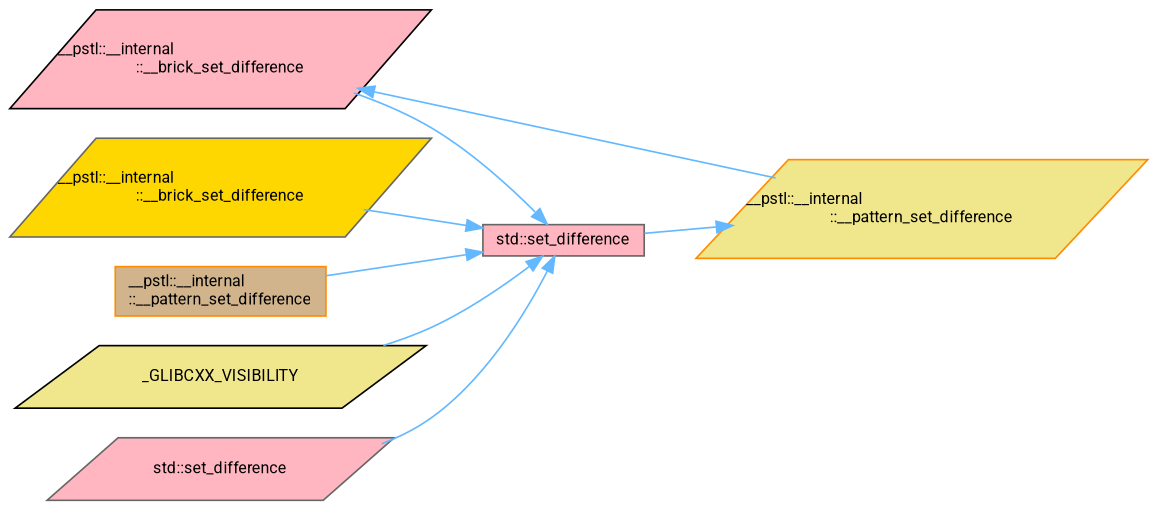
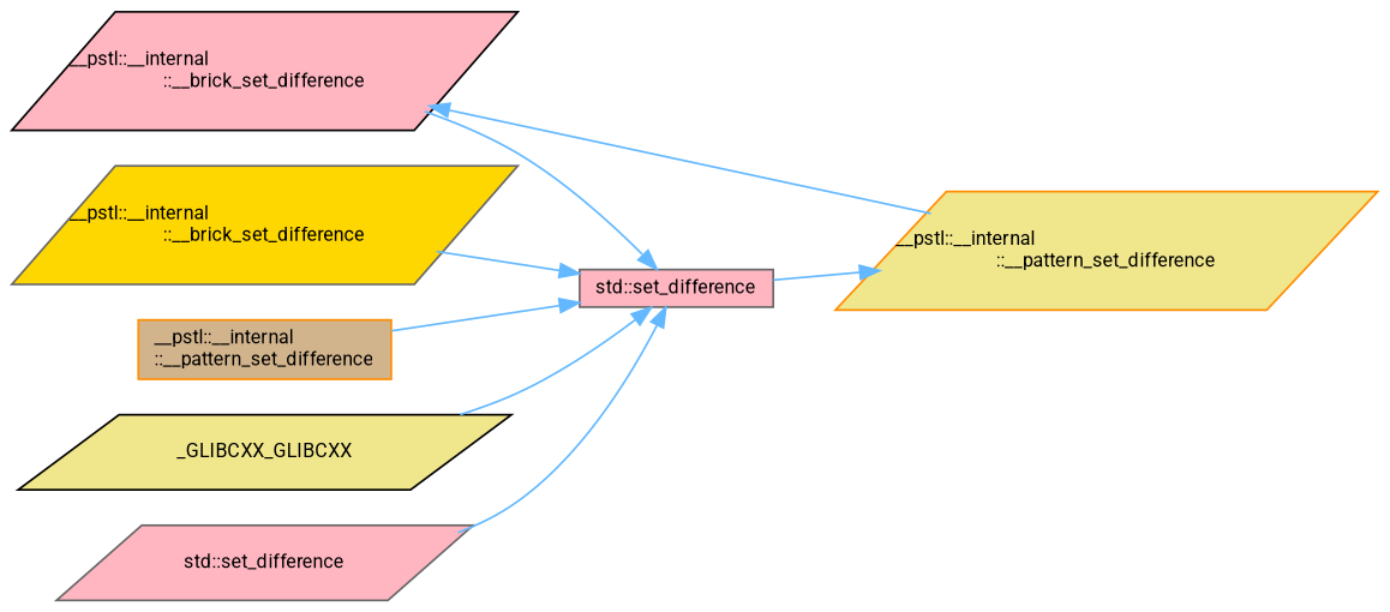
  digraph {
    rankdir=RL
    fontname=Roboto
    node [color=gray40 fillcolor=lightpink fontname=Roboto fontsize=10 shape=parallelogram style=filled]
    edge [color=steelblue1 dir=back fontname=Roboto fontsize=10 labelfontname=Helvetica labelfontsize=10 style=solid]
    n1 [color=darkorange fillcolor=khaki fontcolor=black height=0.2 label="__pstl::__internal\l::__pattern_set_difference" width=0.4]
    n2 [height=0.2 label="std::set_difference" shape=box width=0.4]
    n3 [color=black height=0.2 label="__pstl::__internal\l::__brick_set_difference" width=0.4]
    n4 [fillcolor=gold height=0.2 label="__pstl::__internal\l::__brick_set_difference" width=0.4]
    n5 [color=darkorange fillcolor=tan height=0.2 label="__pstl::__internal\l::__pattern_set_difference" shape=box width=0.4]
-   n6 [color=black fillcolor=khaki height=0.2 label=_GLIBCXX_VISIBILITY width=0.4]
+   n6 [color=black fillcolor=khaki height=0.2 label=_GLIBCXX_GLIBCXX width=0.4]
    n7 [height=0.2 label="std::set_difference" width=0.4]
    n1 -> n2
    n2 -> n3
    n2 -> n4
    n2 -> n5
    n2 -> n6
    n2 -> n7
    n3 -> n1
  }
